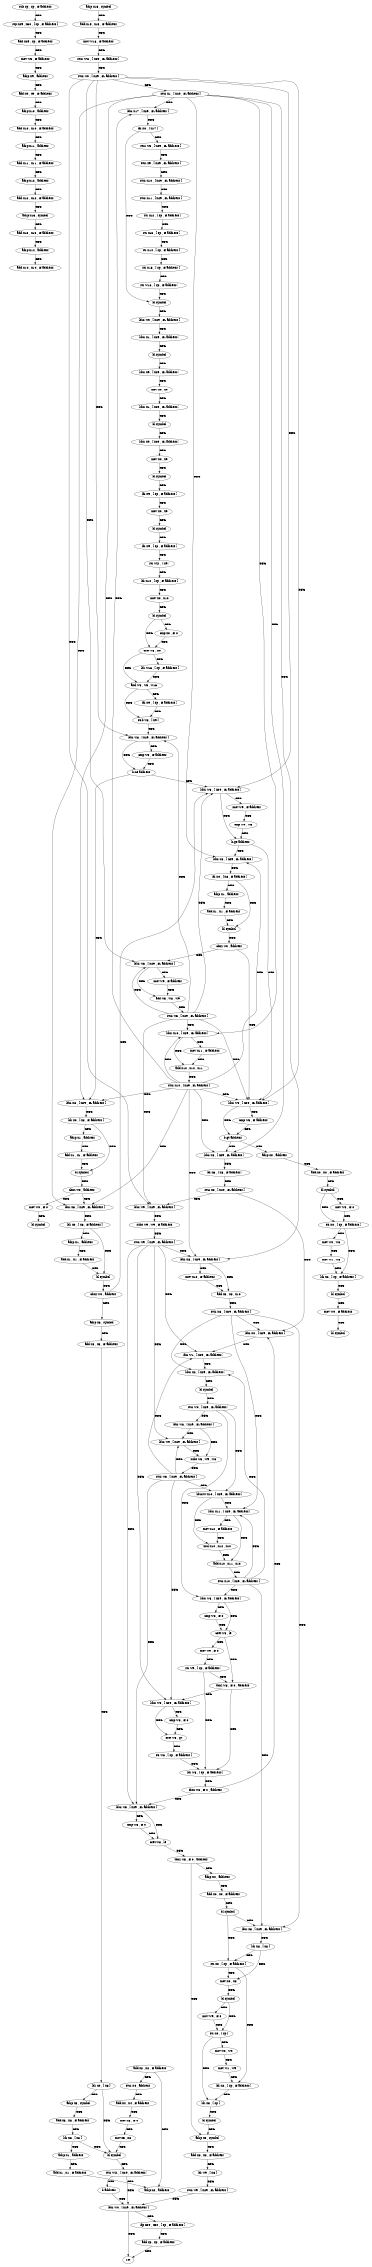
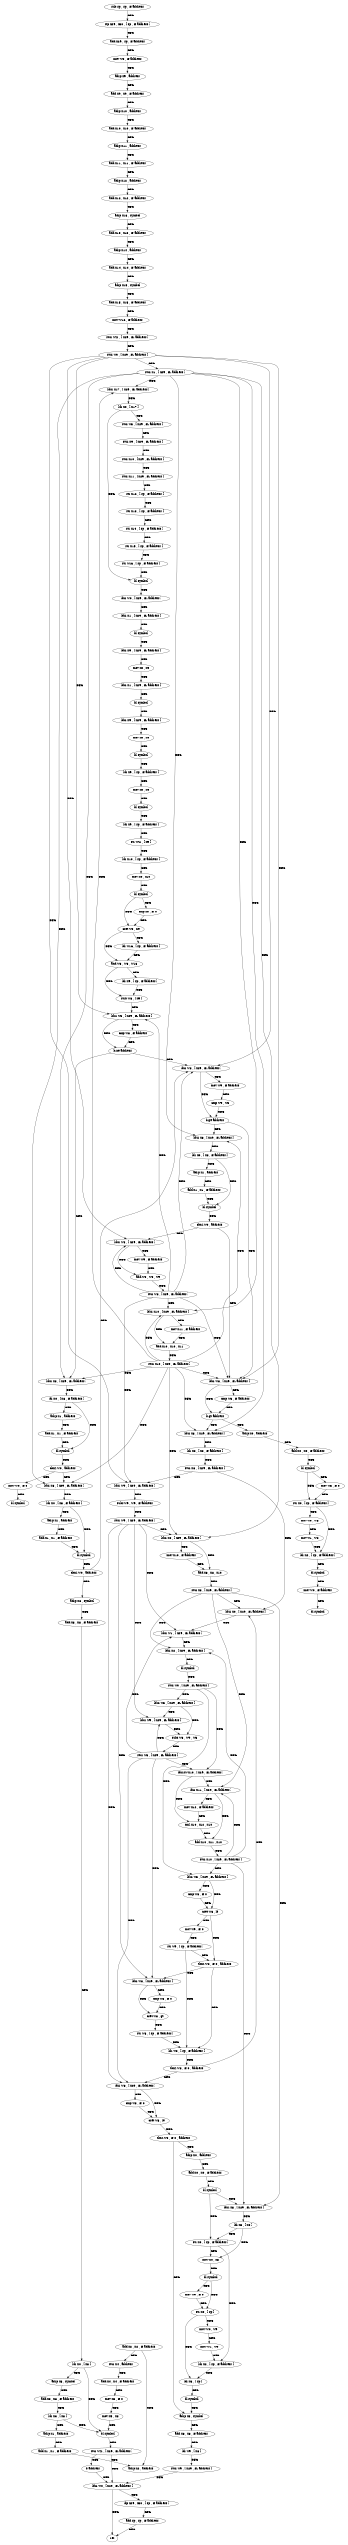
  digraph {
    n1 [label="sub sp , sp , # address"]
    n2 [label="stp x29 , x30 , [ sp , # address ]"]
    n3 [label="add x29 , sp , # address"]
    n4 [label="mov w8 , # address"]
    n5 [label="adrp x9 , address"]
    n6 [label="add x9 , x9 , # address"]
    n7 [label="adrp x10 , address"]
    n8 [label="add x10 , x10 , # address"]
    n9 [label="adrp x11 , address"]
    n10 [label="add x11 , x11 , # address"]
    n11 [label="adrp x12 , address"]
    n12 [label="add x12 , x12 , # address"]
    n13 [label="adrp x13 , symbol"]
    n14 [label="add x13 , x13 , # address"]
    n15 [label="adrp x14 , address"]
    n16 [label="add x14 , x14 , # address"]
    n17 [label="adrp x15 , symbol"]
    n18 [label="add x15 , x15 , # address"]
    n19 [label="mov w16 , # address"]
    n20 [label="stur wzr , [ x29 , #- address ]"]
    n21 [label="stur w0 , [ x29 , #- address ]"]
    n22 [label="stur x1 , [ x29 , #- address ]"]
    n23 [label="ldur w8 , [ x29 , #- address ]"]
    n24 [label="ldur w8 , [ x29 , #- address ]"]
    n25 [label="ldur w8 , [ x29 , #- address ]"]
    n26 [label="ldur w8 , [ x29 , #- address ]"]
    n27 [label="ldur w9 , [ x29 , #- address ]"]
    n28 [label="ldur x17 , [ x29 , #- address ]"]
    n29 [label="ldur x8 , [ x29 , #- address ]"]
    n30 [label="ldur x8 , [ x29 , #- address ]"]
    n31 [label="ldur x8 , [ x29 , #- address ]"]
    n32 [label="ldur x8 , [ x29 , #- address ]"]
    n33 [label="ldur x8 , [ x29 , #- address ]"]
    n34 [label="ldur x10 , [ x29 , #- address ]"]
    n35 [label="cmp w8 , # address"]
    n36 [label="b.ne address"]
    n37 [label="mov w9 , # address"]
    n38 [label="b.ge address"]
    n39 [label="cmp w8 , # address"]
    n40 [label="b.gt address"]
    n41 [label="mov w9 , # address"]
    n42 [label="add w8 , w8 , w9"]
    n43 [label="subs w9 , w9 , # address"]
    n44 [label="ldr x0 , [ x17 ]"]
    n45 [label="ldr x0 , [ x8 , # address ]"]
    n46 [label="ldr x0 , [ x8 , # address ]"]
    n47 [label="ldr x0 , [ x8 , # address ]"]
    n48 [label="ldr x8 , [ x8 , # address ]"]
    n49 [label="mov x10 , # address"]
    n50 [label="add x8 , x8 , x10"]
    n51 [label="mov x11 , # address"]
    n52 [label="add x10 , x10 , x11"]
    n53 [label="stur w8 , [ x29 , #- address ]"]
    n54 [label="bl symbol"]
    n55 [label="stur x9 , [ x29 , #- address ]"]
    n56 [label="ldur w0 , [ x29 , #- address ]"]
    n57 [label="stur x10 , [ x29 , #- address ]"]
    n58 [label="stur x11 , [ x29 , #- address ]"]
    n59 [label="str x12 , [ sp , # address ]"]
    n60 [label="str x13 , [ sp , # address ]"]
    n61 [label="str x14 , [ sp , # address ]"]
    n62 [label="str x15 , [ sp , # address ]"]
    n63 [label="str w16 , [ sp , # address ]"]
    n64 [label="ldur x1 , [ x29 , #- address ]"]
    n65 [label="bl symbol"]
    n66 [label="ldur x9 , [ x29 , #- address ]"]
    n67 [label="mov x0 , x9"]
    n68 [label="ldur x1 , [ x29 , #- address ]"]
    n69 [label="bl symbol"]
    n70 [label="ldur x9 , [ x29 , #- address ]"]
    n71 [label="mov x0 , x9"]
    n72 [label="bl symbol"]
    n73 [label="ldr x9 , [ sp , # address ]"]
    n74 [label="mov x0 , x9"]
    n75 [label="bl symbol"]
    n76 [label="ldr x9 , [ sp , # address ]"]
    n77 [label="str wzr , [ x9 ]"]
    n78 [label="ldr x10 , [ sp , # address ]"]
    n79 [label="mov x0 , x10"]
    n80 [label="bl symbol"]
    n81 [label="cmp x0 , # 0"]
    n82 [label="cset w8 , ne"]
    n83 [label="ldr w16 , [ sp , # address ]"]
    n84 [label="and w8 , w8 , w16"]
    n85 [label="ldr x9 , [ sp , # address ]"]
    n86 [label="strb w8 , [ x9 ]"]
    n87 [label="cmp w9 , w8"]
    n88 [label="adrp x1 , address"]
    n89 [label="bl symbol"]
    n90 [label="adrp x0 , address"]
    n91 [label="adrp x1 , address"]
    n92 [label="bl symbol"]
    n93 [label="add x1 , x1 , # address"]
    n94 [label="cbnz w0 , address"]
    n95 [label="mov w0 , # 0"]
    n96 [label="bl symbol"]
    n97 [label="adrp x1 , address"]
    n98 [label="bl symbol"]
    n99 [label="add x0 , x0 , # address"]
    n100 [label="stur x8 , [ x29 , #- address ]"]
    n101 [label="bl symbol"]
    n102 [label="add x1 , x1 , # address"]
    n103 [label="cbnz w0 , address"]
    n104 [label="stur w8 , [ x29 , #- address ]"]
    n105 [label="add x1 , x1 , # address"]
    n106 [label="cbnz w0 , address"]
    n107 [label="adrp x8 , symbol"]
    n108 [label="add x8 , x8 , # address"]
    n109 [label="ldr x0 , [ x8 ]"]
    n110 [label="ldur x0 , [ x29 , #- address ]"]
    n111 [label="ldur w1 , [ x29 , #- address ]"]
    n112 [label="stur w9 , [ x29 , #- address ]"]
    n113 [label="ldur w8 , [ x29 , #- address ]"]
    n114 [label="ldur w8 , [ x29 , #- address ]"]
    n115 [label="ldur w9 , [ x29 , #- address ]"]
    n116 [label="cmp w8 , # 0"]
    n117 [label="cset w8 , le"]
    n118 [label="cmp w8 , # 0"]
    n119 [label="cset w8 , gt"]
    n120 [label="ldur x2 , [ x29 , #- address ]"]
    n121 [label="subs w8 , w9 , w8"]
    n122 [label="stur x8 , [ x29 , #- address ]"]
    n123 [label="ldur x11 , [ x29 , #- address ]"]
    n124 [label="ldur x8 , [ x29 , #- address ]"]
    n125 [label="bl symbol"]
    n126 [label="mov x12 , # address"]
    n127 [label="add x10 , x11 , x10"]
    n128 [label="ldr x8 , [ x8 ]"]
    n129 [label="mov w8 , # 0"]
    n130 [label="str x0 , [ sp , # address ]"]
    n131 [label="mov w0 , w8"]
    n132 [label="ldr x2 , [ sp , # address ]"]
    n133 [label="mov w1 , w8"]
    n134 [label="bl symbol"]
    n135 [label="mov w0 , # address"]
    n136 [label="bl symbol"]
    n137 [label="stur x10 , [ x29 , #- address ]"]
    n138 [label="adrp x8 , symbol"]
    n139 [label="bl symbol"]
    n140 [label="add x8 , x8 , # address"]
    n141 [label="stur wzr , [ x29 , #- address ]"]
    n142 [label="ldr x3 , [ x8 ]"]
    n143 [label="adrp x1 , address"]
    n144 [label="add x1 , x1 , # address"]
    n145 [label="adrp x2 , address"]
    n146 [label="add x2 , x2 , # address"]
    n147 [label="stur x4 , address"]
    n148 [label="add x4 , x4 , # address"]
    n149 [label="mov x8 , # 0"]
    n150 [label="mov x5 , x8"]
    n151 [label="b address"]
    n152 [label="ldur w0 , [ x29 , #- address ]"]
    n153 [label="ldp x29 , x30 , [ sp , # address ]"]
    n154 [label=ret]
    n155 [label="add sp , sp , # address"]
    n156 [label="ldr w8 , [ sp , # address ]"]
    n157 [label="tbnz w8 , # 0 , address"]
    n158 [label="tbnz w8 , # 0 , address"]
    n159 [label="str w8 , [ sp , # address ]"]
    n160 [label="stur w0 , [ x29 , #- address ]"]
    n161 [label="ldur w8 , [ x29 , #- address ]"]
    n162 [label="ldursw x10 , [ x29 , #- address ]"]
    n163 [label="ldur w8 , [ x29 , #- address ]"]
    n164 [label="mul x10 , x12 , x10"]
    n165 [label="cmp w8 , # 0"]
    n166 [label="cset w8 , le"]
    n167 [label="stur w8 , [ x29 , #- address ]"]
    n168 [label="stur x10 , [ x29 , #- address ]"]
    n169 [label="mov w9 , # 0"]
    n170 [label="tbnz w8 , # 0 , address"]
    n171 [label="str w9 , [ sp , # address ]"]
    n172 [label="adrp x8 , symbol"]
    n173 [label="adrp x0 , address"]
    n174 [label="add x8 , x8 , # address"]
    n175 [label="add x0 , x0 , # address"]
    n176 [label="ldr w9 , [ x8 ]"]
    n177 [label="bl symbol"]
    n178 [label="stur w9 , [ x29 , #- address ]"]
    n179 [label="str x0 , [ sp , # address ]"]
    n180 [label="mov x0 , x8"]
    n181 [label="ldr x2 , [ sp , # address ]"]
    n182 [label="bl symbol"]
    n183 [label="ldr x3 , [ sp ]"]
    n184 [label="mov w9 , # 0"]
    n185 [label="str x0 , [ sp ]"]
    n186 [label="mov w0 , w9"]
    n187 [label="mov w1 , w9"]
    n188 [label="bl symbol"]
    n1 -> n2 [label=CFG]
    n2 -> n3 [label=CFG]
    n3 -> n4 [label=CFG]
    n4 -> n5 [label=CFG]
    n5 -> n6 [label=CFG]
    n6 -> n7 [label=CFG]
    n7 -> n8 [label=CFG]
    n8 -> n9 [label=CFG]
    n9 -> n10 [label=CFG]
    n10 -> n11 [label=CFG]
    n11 -> n12 [label=CFG]
    n12 -> n13 [label=CFG]
    n13 -> n14 [label=CFG]
    n14 -> n15 [label=CFG]
    n15 -> n16 [label=CFG]
+   n16 -> n17 [label=CFG]
    n17 -> n18 [label=CFG]
    n18 -> n19 [label=CFG]
    n19 -> n20 [label=CFG]
    n20 -> n21 [label=CFG]
    n21 -> n22 [label=CFG]
    n21 -> n23 [label=DFG]
    n21 -> n24 [label=DFG]
    n21 -> n25 [label=DFG]
    n21 -> n26 [label=DFG]
    n21 -> n27 [label=DFG]
    n22 -> n28 [label=DFG]
    n22 -> n29 [label=DFG]
    n22 -> n30 [label=DFG]
    n22 -> n31 [label=DFG]
    n22 -> n32 [label=DFG]
    n22 -> n33 [label=DFG]
    n22 -> n34 [label=DFG]
    n23 -> n35 [label=CFG]
    n23 -> n36 [label=DFG]
    n24 -> n37 [label=CFG]
    n24 -> n38 [label=DFG]
    n25 -> n39 [label=CFG]
    n25 -> n40 [label=DFG]
    n26 -> n41 [label=CFG]
    n26 -> n42 [label=DFG]
    n27 -> n43 [label=DFG]
    n28 -> n44 [label=DFG]
    n29 -> n45 [label=DFG]
    n30 -> n46 [label=DFG]
    n31 -> n47 [label=DFG]
    n32 -> n48 [label=DFG]
    n33 -> n49 [label=CFG]
    n33 -> n50 [label=DFG]
    n34 -> n51 [label=CFG]
    n34 -> n52 [label=DFG]
    n35 -> n36 [label=CFG]
    n36 -> n24 [label=CFG]
    n36 -> n29 [label=CFG]
    n37 -> n87 [label=CFG]
    n38 -> n25 [label=CFG]
    n38 -> n30 [label=CFG]
    n39 -> n40 [label=CFG]
    n40 -> n32 [label=CFG]
    n40 -> n90 [label=CFG]
    n41 -> n42 [label=CFG]
    n42 -> n104 [label=DFG]
    n43 -> n112 [label=DFG]
    n44 -> n53 [label=CFG]
    n44 -> n54 [label=DFG]
    n45 -> n88 [label=CFG]
    n45 -> n89 [label=DFG]
    n46 -> n91 [label=CFG]
    n46 -> n92 [label=DFG]
    n47 -> n97 [label=CFG]
    n47 -> n98 [label=DFG]
    n48 -> n100 [label=DFG]
    n49 -> n50 [label=CFG]
    n50 -> n122 [label=DFG]
    n51 -> n52 [label=CFG]
    n52 -> n137 [label=DFG]
    n53 -> n55 [label=CFG]
    n54 -> n56 [label=CFG]
    n55 -> n57 [label=CFG]
    n56 -> n64 [label=CFG]
    n57 -> n58 [label=CFG]
    n58 -> n59 [label=CFG]
    n59 -> n60 [label=CFG]
    n60 -> n61 [label=CFG]
    n61 -> n62 [label=CFG]
    n62 -> n63 [label=CFG]
    n63 -> n54 [label=CFG]
    n64 -> n65 [label=CFG]
    n65 -> n66 [label=CFG]
    n66 -> n67 [label=CFG]
    n67 -> n68 [label=CFG]
    n68 -> n69 [label=CFG]
    n69 -> n70 [label=CFG]
    n70 -> n71 [label=CFG]
    n71 -> n72 [label=CFG]
    n72 -> n73 [label=CFG]
    n73 -> n74 [label=CFG]
    n74 -> n75 [label=CFG]
    n75 -> n76 [label=CFG]
    n76 -> n77 [label=CFG]
    n77 -> n78 [label=CFG]
    n78 -> n79 [label=CFG]
    n79 -> n80 [label=CFG]
    n80 -> n81 [label=CFG]
    n80 -> n82 [label=DFG]
    n81 -> n82 [label=CFG]
    n82 -> n83 [label=CFG]
    n82 -> n84 [label=DFG]
    n83 -> n84 [label=CFG]
    n84 -> n85 [label=CFG]
    n84 -> n86 [label=DFG]
    n85 -> n86 [label=CFG]
    n86 -> n23 [label=CFG]
    n87 -> n38 [label=CFG]
    n88 -> n93 [label=CFG]
    n89 -> n94 [label=DFG]
    n90 -> n99 [label=CFG]
    n91 -> n102 [label=CFG]
    n92 -> n103 [label=DFG]
    n93 -> n89 [label=CFG]
    n94 -> n31 [label=CFG]
    n94 -> n95 [label=CFG]
    n95 -> n96 [label=CFG]
    n97 -> n105 [label=CFG]
    n98 -> n106 [label=DFG]
    n99 -> n101 [label=CFG]
    n100 -> n27 [label=CFG]
    n100 -> n110 [label=DFG]
    n101 -> n129 [label=CFG]
    n101 -> n130 [label=DFG]
    n102 -> n92 [label=CFG]
    n103 -> n25 [label=CFG]
    n103 -> n26 [label=CFG]
    n104 -> n23 [label=DFG]
    n104 -> n24 [label=DFG]
    n104 -> n25 [label=DFG]
    n104 -> n26 [label=DFG]
    n104 -> n27 [label=DFG]
    n104 -> n34 [label=CFG]
    n105 -> n98 [label=CFG]
    n106 -> n24 [label=CFG]
    n106 -> n107 [label=CFG]
    n107 -> n108 [label=CFG]
    n108 -> n109 [label=CFG]
    n109 -> n138 [label=CFG]
    n109 -> n139 [label=DFG]
    n110 -> n111 [label=CFG]
    n111 -> n120 [label=CFG]
    n112 -> n33 [label=CFG]
    n112 -> n111 [label=DFG]
    n112 -> n113 [label=DFG]
    n112 -> n114 [label=DFG]
    n112 -> n115 [label=DFG]
    n113 -> n116 [label=CFG]
    n113 -> n117 [label=DFG]
    n114 -> n118 [label=CFG]
    n114 -> n119 [label=DFG]
    n115 -> n121 [label=DFG]
    n116 -> n117 [label=CFG]
    n117 -> n158 [label=DFG]
    n118 -> n119 [label=CFG]
    n119 -> n159 [label=DFG]
    n120 -> n125 [label=CFG]
    n121 -> n167 [label=DFG]
    n122 -> n110 [label=CFG]
    n122 -> n120 [label=DFG]
    n122 -> n123 [label=DFG]
    n122 -> n124 [label=DFG]
    n123 -> n126 [label=CFG]
    n123 -> n127 [label=DFG]
    n124 -> n128 [label=DFG]
    n125 -> n160 [label=DFG]
    n126 -> n164 [label=CFG]
    n127 -> n168 [label=DFG]
    n128 -> n179 [label=CFG]
    n128 -> n180 [label=DFG]
    n129 -> n130 [label=CFG]
    n130 -> n131 [label=CFG]
    n130 -> n132 [label=DFG]
    n131 -> n133 [label=CFG]
    n132 -> n134 [label=CFG]
    n133 -> n132 [label=CFG]
    n134 -> n135 [label=CFG]
    n135 -> n136 [label=CFG]
    n137 -> n25 [label=CFG]
    n137 -> n28 [label=DFG]
    n137 -> n29 [label=DFG]
    n137 -> n30 [label=DFG]
    n137 -> n31 [label=DFG]
    n137 -> n32 [label=DFG]
    n137 -> n33 [label=DFG]
    n137 -> n34 [label=DFG]
    n138 -> n140 [label=CFG]
    n139 -> n141 [label=CFG]
    n140 -> n142 [label=CFG]
    n141 -> n151 [label=CFG]
    n141 -> n152 [label=DFG]
    n142 -> n139 [label=DFG]
    n142 -> n143 [label=CFG]
    n143 -> n144 [label=CFG]
    n144 -> n145 [label=CFG]
    n146 -> n145 [label=CFG]
    n146 -> n147 [label=CFG]
    n147 -> n148 [label=CFG]
    n148 -> n149 [label=CFG]
    n149 -> n150 [label=CFG]
    n150 -> n139 [label=CFG]
    n151 -> n152 [label=CFG]
    n152 -> n153 [label=CFG]
    n152 -> n154 [label=DFG]
    n153 -> n155 [label=CFG]
    n155 -> n154 [label=CFG]
    n156 -> n157 [label=DFG]
    n157 -> n110 [label=CFG]
    n157 -> n113 [label=CFG]
    n158 -> n172 [label=CFG]
    n158 -> n173 [label=CFG]
    n159 -> n156 [label=DFG]
    n160 -> n161 [label=DFG]
    n160 -> n162 [label=DFG]
    n160 -> n163 [label=DFG]
    n161 -> n115 [label=CFG]
    n161 -> n121 [label=DFG]
    n162 -> n123 [label=CFG]
    n162 -> n164 [label=DFG]
    n163 -> n165 [label=CFG]
    n163 -> n166 [label=DFG]
    n164 -> n127 [label=DFG]
    n165 -> n166 [label=CFG]
    n166 -> n169 [label=CFG]
    n166 -> n170 [label=DFG]
    n167 -> n111 [label=DFG]
    n167 -> n113 [label=DFG]
    n167 -> n114 [label=DFG]
    n167 -> n115 [label=DFG]
    n167 -> n162 [label=CFG]
    n168 -> n120 [label=DFG]
    n168 -> n123 [label=DFG]
    n168 -> n124 [label=DFG]
    n168 -> n163 [label=CFG]
    n169 -> n171 [label=CFG]
    n170 -> n114 [label=CFG]
    n170 -> n156 [label=CFG]
    n171 -> n156 [label=DFG]
    n171 -> n170 [label=CFG]
    n172 -> n174 [label=CFG]
    n173 -> n175 [label=CFG]
    n174 -> n176 [label=CFG]
    n175 -> n177 [label=CFG]
    n176 -> n178 [label=DFG]
    n177 -> n124 [label=CFG]
    n177 -> n179 [label=DFG]
    n178 -> n152 [label=DFG]
    n179 -> n180 [label=CFG]
    n179 -> n181 [label=DFG]
    n180 -> n182 [label=DFG]
    n181 -> n183 [label=CFG]
    n182 -> n184 [label=CFG]
    n182 -> n185 [label=DFG]
    n183 -> n188 [label=CFG]
    n184 -> n185 [label=CFG]
    n185 -> n183 [label=DFG]
    n185 -> n186 [label=CFG]
    n186 -> n187 [label=CFG]
    n187 -> n181 [label=CFG]
    n188 -> n172 [label=CFG]
  }
